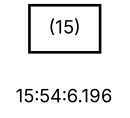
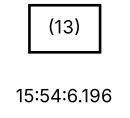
  digraph {
    label="15:54:6.196"
    fontname=Inter
-   n1 [color=black fontcolor=black label="(15)" shape=rectangle style=bold fontname=Inter]
+   n1 [color=black fontcolor=black label="(13)" shape=rectangle style=bold fontname=Inter]
  }
